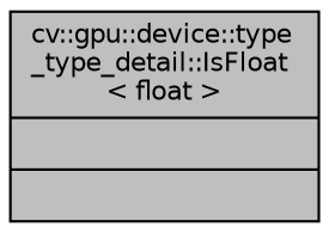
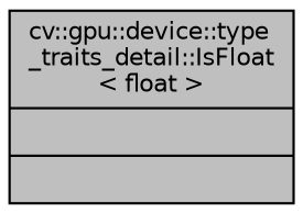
  digraph {
-   n1 [color=black fillcolor=grey75 fontcolor=black fontname=Helvetica fontsize=10 height=0.2 label="{cv::gpu::device::type\l_type_detail::IsFloat\l\< float \>\n||}" shape=record style=filled width=0.4]
+   n1 [color=black fillcolor=grey75 fontcolor=black fontname=Helvetica fontsize=10 height=0.2 label="{cv::gpu::device::type\l_traits_detail::IsFloat\l\< float \>\n||}" shape=record style=filled width=0.4]
  }
